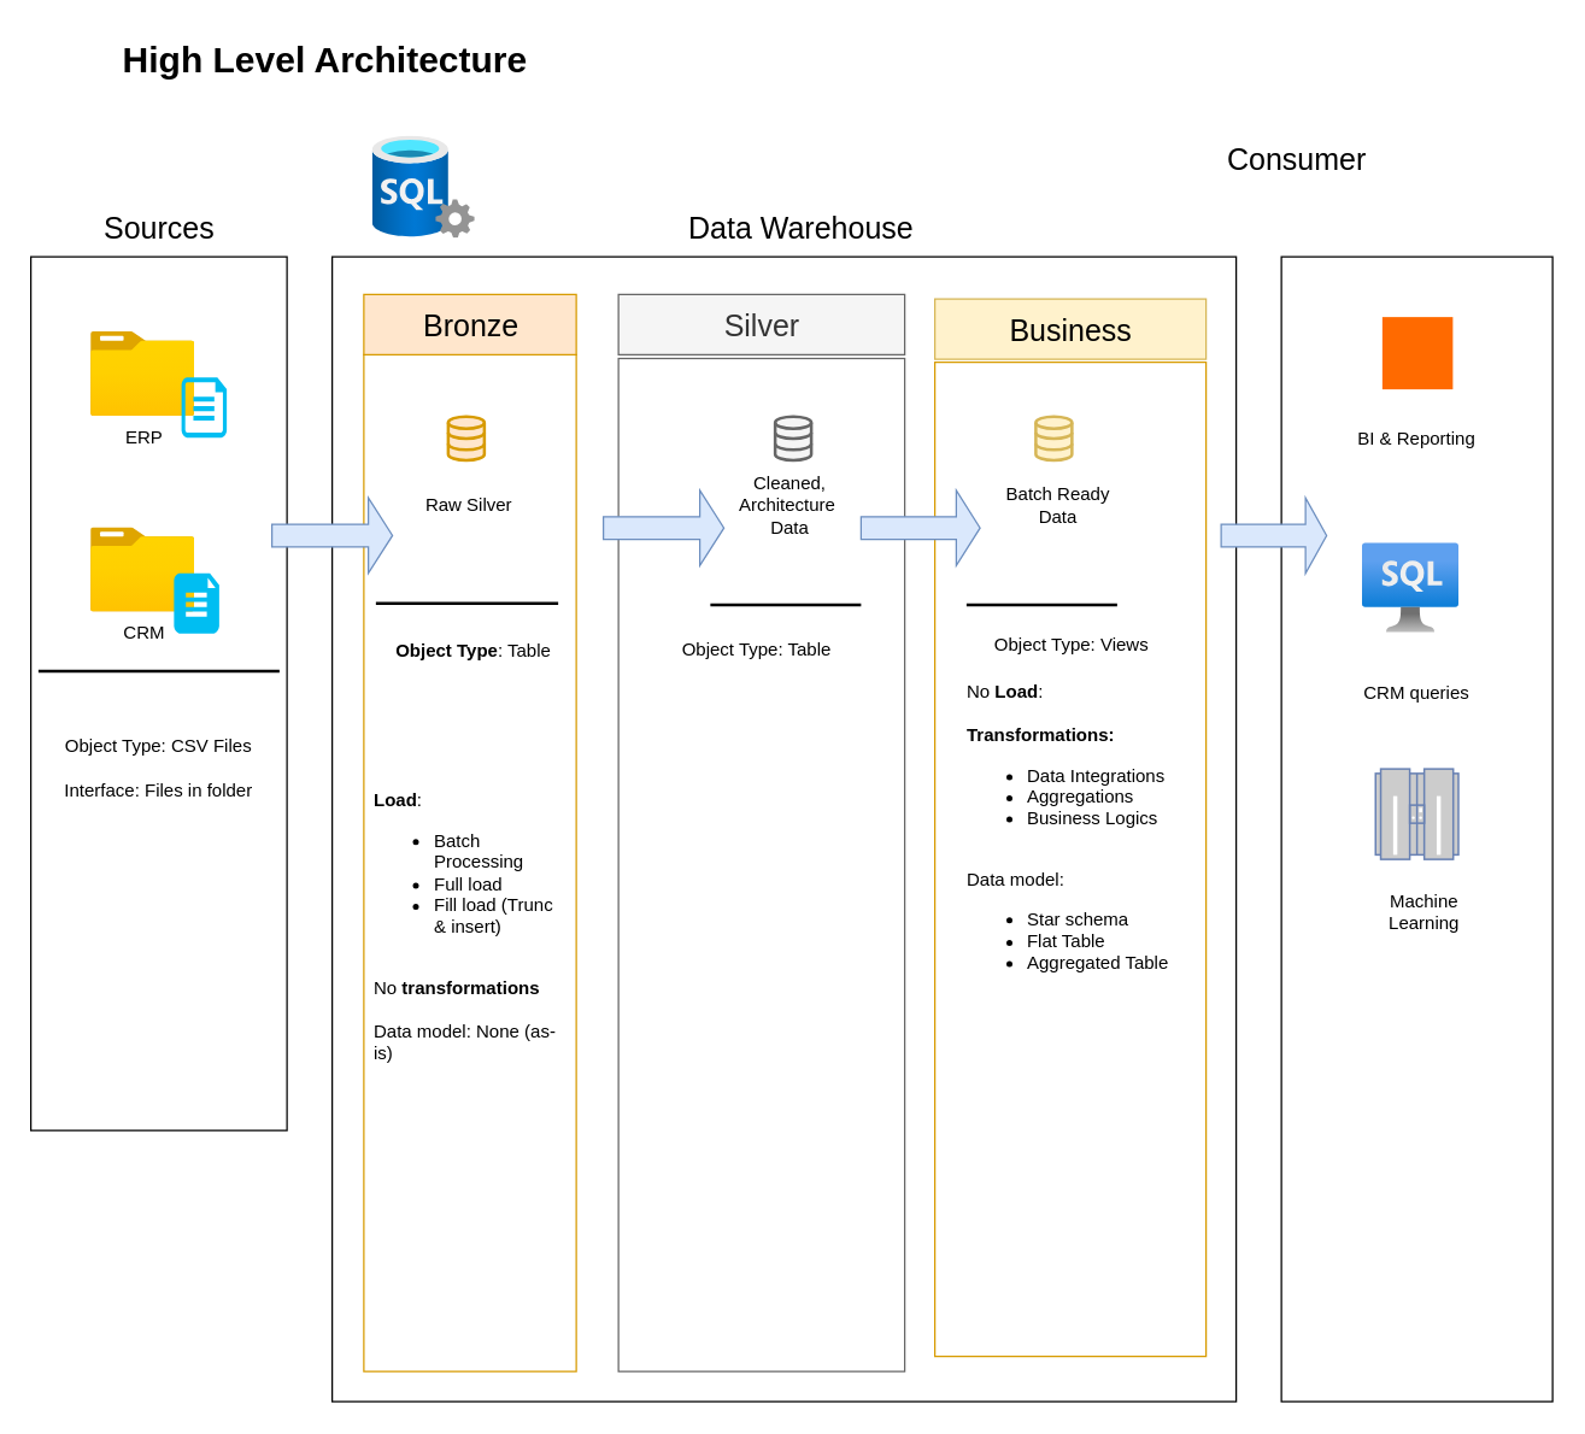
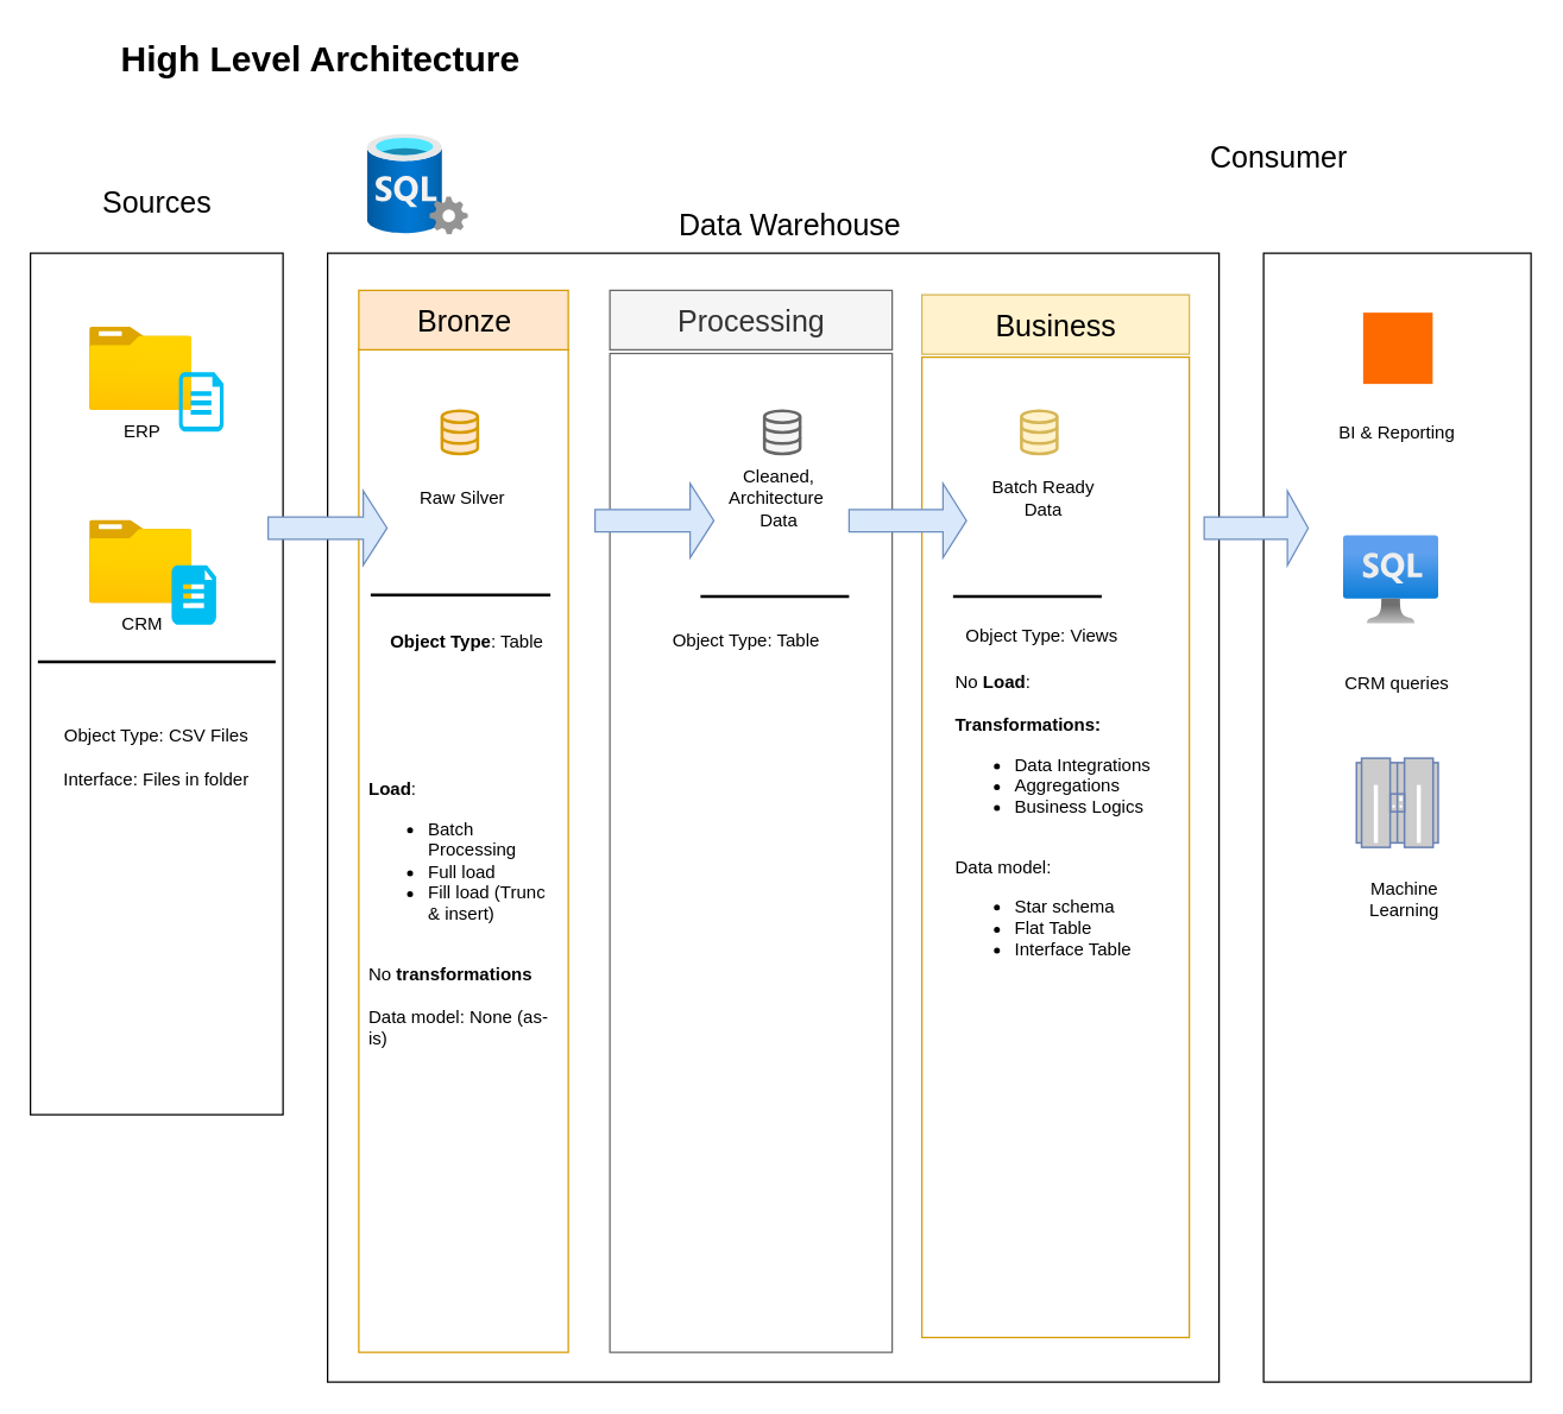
  <mxCell id="0" />
  <mxCell id="1" parent="0" />
  <mxCell id="2" value="" style="rounded=0;whiteSpace=wrap;html=1;" vertex="1" parent="1"><mxGeometry x="20" y="170" width="170" height="580" as="geometry" /></mxCell>
  <mxCell id="3" value="High Level Architecture" style="text;strokeColor=none;fillColor=none;html=1;fontSize=24;fontStyle=1;verticalAlign=middle;align=center;" vertex="1" parent="1"><mxGeometry x="40" y="20" width="350" height="40" as="geometry" /></mxCell>
- <mxCell id="4" value="Sources" style="text;strokeColor=none;fillColor=none;html=1;fontSize=20;fontStyle=0;verticalAlign=middle;align=center;" vertex="1" parent="1"><mxGeometry x="20" y="130" width="170" height="40" as="geometry" /></mxCell>
+ <mxCell id="4" value="Sources" style="text;strokeColor=none;fillColor=none;html=1;fontSize=20;fontStyle=0;verticalAlign=middle;align=center;" vertex="1" parent="1"><mxGeometry x="20" y="115" width="170" height="40" as="geometry" /></mxCell>
  <mxCell id="5" value="" style="rounded=0;whiteSpace=wrap;html=1;" vertex="1" parent="1"><mxGeometry x="220" y="170" width="600" height="760" as="geometry" /></mxCell>
  <mxCell id="6" value="Data Warehouse" style="text;strokeColor=none;fillColor=none;html=1;fontSize=20;fontStyle=0;verticalAlign=middle;align=center;" vertex="1" parent="1"><mxGeometry x="471" y="130" width="120" height="40" as="geometry" /></mxCell>
  <mxCell id="7" value="" style="rounded=0;whiteSpace=wrap;html=1;" vertex="1" parent="1"><mxGeometry x="850" y="170" width="180" height="760" as="geometry" /></mxCell>
  <mxCell id="8" value="Consumer" style="text;strokeColor=none;fillColor=none;html=1;fontSize=20;fontStyle=0;verticalAlign=middle;align=center;" vertex="1" parent="1"><mxGeometry x="800" y="85" width="120" height="40" as="geometry" /></mxCell>
  <mxCell id="9" value="" style="rounded=0;whiteSpace=wrap;html=1;fillColor=none;strokeColor=#d79b00;" vertex="1" parent="1"><mxGeometry x="241" y="235" width="141" height="675" as="geometry" /></mxCell>
  <mxCell id="10" value="" style="rounded=0;whiteSpace=wrap;html=1;fillColor=none;fontColor=#333333;strokeColor=#666666;" vertex="1" parent="1"><mxGeometry x="410" y="237.5" width="190" height="672.5" as="geometry" /></mxCell>
  <mxCell id="11" value="" style="rounded=0;whiteSpace=wrap;html=1;fillColor=none;strokeColor=#d79b00;" vertex="1" parent="1"><mxGeometry x="620" y="240" width="180" height="660" as="geometry" /></mxCell>
  <mxCell id="12" value="Bronze" style="text;strokeColor=#d79b00;fillColor=#ffe6cc;html=1;fontSize=20;fontStyle=0;verticalAlign=middle;align=center;" vertex="1" parent="1"><mxGeometry x="241" y="195" width="141" height="40" as="geometry" /></mxCell>
- <mxCell id="13" value="Silver" style="text;strokeColor=#666666;fillColor=#f5f5f5;html=1;fontSize=20;fontStyle=0;verticalAlign=middle;align=center;fontColor=#333333;" vertex="1" parent="1"><mxGeometry x="410" y="195" width="190" height="40" as="geometry" /></mxCell>
+ <mxCell id="13" value="Processing" style="text;strokeColor=#666666;fillColor=#f5f5f5;html=1;fontSize=20;fontStyle=0;verticalAlign=middle;align=center;fontColor=#333333;" vertex="1" parent="1"><mxGeometry x="410" y="195" width="190" height="40" as="geometry" /></mxCell>
  <mxCell id="14" value="Business" style="text;strokeColor=#d6b656;fillColor=#fff2cc;html=1;fontSize=20;fontStyle=0;verticalAlign=middle;align=center;" vertex="1" parent="1"><mxGeometry x="620" y="198" width="180" height="40" as="geometry" /></mxCell>
  <mxCell id="15" value="ERP" style="image;aspect=fixed;html=1;points=[];align=center;fontSize=12;image=img/lib/azure2/general/Folder_Blank.svg;" vertex="1" parent="1"><mxGeometry x="60" y="220" width="69" height="56.0" as="geometry" /></mxCell>
  <mxCell id="16" value="" style="verticalLabelPosition=bottom;html=1;verticalAlign=top;align=center;strokeColor=none;fillColor=#00BEF2;shape=mxgraph.azure.cloud_services_configuration_file;pointerEvents=1;" vertex="1" parent="1"><mxGeometry x="120" y="250" width="30" height="40" as="geometry" /></mxCell>
  <mxCell id="17" value="CRM" style="image;aspect=fixed;html=1;points=[];align=center;fontSize=12;image=img/lib/azure2/general/Folder_Blank.svg;" vertex="1" parent="1"><mxGeometry x="60" y="350" width="69" height="56.0" as="geometry" /></mxCell>
  <mxCell id="18" value="" style="verticalLabelPosition=bottom;html=1;verticalAlign=top;align=center;strokeColor=none;fillColor=#00BEF2;shape=mxgraph.azure.file_2;pointerEvents=1;" vertex="1" parent="1"><mxGeometry x="115" y="380" width="30" height="40" as="geometry" /></mxCell>
  <mxCell id="19" value="" style="line;strokeWidth=2;html=1;" vertex="1" parent="1"><mxGeometry x="25" y="440" width="160" height="10" as="geometry" /></mxCell>
  <mxCell id="20" value="Object Type: CSV Files" style="text;html=1;align=center;verticalAlign=middle;whiteSpace=wrap;rounded=0;" vertex="1" parent="1"><mxGeometry x="30" y="480" width="150" height="30" as="geometry" /></mxCell>
  <mxCell id="21" value="Interface: Files in folder" style="text;html=1;align=center;verticalAlign=middle;whiteSpace=wrap;rounded=0;" vertex="1" parent="1"><mxGeometry x="30" y="510" width="150" height="30" as="geometry" /></mxCell>
  <mxCell id="22" value="" style="html=1;verticalLabelPosition=bottom;align=center;labelBackgroundColor=#ffffff;verticalAlign=top;strokeWidth=2;strokeColor=#d79b00;shadow=0;dashed=0;shape=mxgraph.ios7.icons.data;fillColor=#ffe6cc;" vertex="1" parent="1"><mxGeometry x="297" y="276" width="24" height="29.1" as="geometry" /></mxCell>
  <mxCell id="23" value="" style="html=1;verticalLabelPosition=bottom;align=center;labelBackgroundColor=#ffffff;verticalAlign=top;strokeWidth=2;strokeColor=#666666;shadow=0;dashed=0;shape=mxgraph.ios7.icons.data;fillColor=#f5f5f5;fontColor=#333333;" vertex="1" parent="1"><mxGeometry x="514" y="276" width="24" height="29.1" as="geometry" /></mxCell>
  <mxCell id="24" value="" style="html=1;verticalLabelPosition=bottom;align=center;labelBackgroundColor=#ffffff;verticalAlign=top;strokeWidth=2;strokeColor=#d6b656;shadow=0;dashed=0;shape=mxgraph.ios7.icons.data;fillColor=#fff2cc;" vertex="1" parent="1"><mxGeometry x="687" y="276" width="24" height="29.1" as="geometry" /></mxCell>
  <mxCell id="25" value="" style="shape=singleArrow;whiteSpace=wrap;html=1;fillColor=#dae8fc;strokeColor=#6c8ebf;" vertex="1" parent="1"><mxGeometry x="180" y="330" width="80" height="50" as="geometry" /></mxCell>
  <mxCell id="26" value="" style="shape=singleArrow;whiteSpace=wrap;html=1;fillColor=#dae8fc;strokeColor=#6c8ebf;" vertex="1" parent="1"><mxGeometry x="810" y="330.1" width="70" height="50" as="geometry" /></mxCell>
  <mxCell id="27" value="" style="shape=singleArrow;whiteSpace=wrap;html=1;fillColor=#dae8fc;strokeColor=#6c8ebf;" vertex="1" parent="1"><mxGeometry x="400" y="325" width="80" height="50" as="geometry" /></mxCell>
  <mxCell id="28" value="" style="shape=singleArrow;whiteSpace=wrap;html=1;fillColor=#dae8fc;strokeColor=#6c8ebf;" vertex="1" parent="1"><mxGeometry x="571" y="325" width="79" height="50" as="geometry" /></mxCell>
  <mxCell id="29" value="Raw Silver" style="text;html=1;align=center;verticalAlign=middle;whiteSpace=wrap;rounded=0;" vertex="1" parent="1"><mxGeometry x="266" y="320" width="90" height="30" as="geometry" /></mxCell>
  <mxCell id="30" value="Cleaned, Architecture&amp;nbsp;&lt;div&gt;Data&lt;/div&gt;" style="text;html=1;align=center;verticalAlign=middle;whiteSpace=wrap;rounded=0;" vertex="1" parent="1"><mxGeometry x="479" y="320" width="90" height="30" as="geometry" /></mxCell>
  <mxCell id="31" value="Batch Ready Data" style="text;html=1;align=center;verticalAlign=middle;whiteSpace=wrap;rounded=0;" vertex="1" parent="1"><mxGeometry x="657" y="320" width="90" height="30" as="geometry" /></mxCell>
  <mxCell id="32" value="" style="line;strokeWidth=2;html=1;" vertex="1" parent="1"><mxGeometry x="249" y="395" width="121" height="10" as="geometry" /></mxCell>
  <mxCell id="33" value="" style="line;strokeWidth=2;html=1;" vertex="1" parent="1"><mxGeometry x="471" y="396" width="100" height="10" as="geometry" /></mxCell>
  <mxCell id="34" value="" style="line;strokeWidth=2;html=1;" vertex="1" parent="1"><mxGeometry x="641" y="396" width="100" height="10" as="geometry" /></mxCell>
  <mxCell id="35" value="&lt;b&gt;Object Type&lt;/b&gt;: Table" style="text;html=1;align=center;verticalAlign=middle;whiteSpace=wrap;rounded=0;" vertex="1" parent="1"><mxGeometry x="249" y="417" width="130" height="30" as="geometry" /></mxCell>
  <mxCell id="36" value="Object Type: Table" style="text;html=1;align=center;verticalAlign=middle;whiteSpace=wrap;rounded=0;" vertex="1" parent="1"><mxGeometry x="437" y="416" width="130" height="30" as="geometry" /></mxCell>
- <mxCell id="37" value="Object Type: Views" style="text;html=1;align=center;verticalAlign=middle;whiteSpace=wrap;rounded=0;" vertex="1" parent="1"><mxGeometry x="645.5" y="413" width="130" height="30" as="geometry" /></mxCell>
+ <mxCell id="37" value="Object Type: Views" style="text;html=1;align=center;verticalAlign=middle;whiteSpace=wrap;rounded=0;" vertex="1" parent="1"><mxGeometry x="635.5" y="413" width="130" height="30" as="geometry" /></mxCell>
  <mxCell id="38" value="&lt;div style=&quot;text-align: left;&quot;&gt;&lt;span style=&quot;background-color: transparent; color: light-dark(rgb(0, 0, 0), rgb(255, 255, 255));&quot;&gt;&lt;b&gt;Load&lt;/b&gt;:&lt;/span&gt;&lt;/div&gt;&lt;div style=&quot;text-align: left;&quot;&gt;&lt;ul&gt;&lt;li&gt;Batch Processing&lt;/li&gt;&lt;li&gt;Full load&lt;/li&gt;&lt;li&gt;Fill load (Trunc &amp;amp; insert)&lt;/li&gt;&lt;/ul&gt;&lt;/div&gt;&lt;div style=&quot;text-align: left;&quot;&gt;&lt;br&gt;&lt;/div&gt;&lt;div style=&quot;text-align: left;&quot;&gt;No &lt;b&gt;transformations&lt;/b&gt;&lt;/div&gt;&lt;div style=&quot;text-align: left;&quot;&gt;&lt;br&gt;&lt;/div&gt;&lt;div style=&quot;text-align: left;&quot;&gt;Data model: None (as-is)&lt;/div&gt;" style="text;html=1;align=center;verticalAlign=middle;whiteSpace=wrap;rounded=0;" vertex="1" parent="1"><mxGeometry x="247" y="510" width="130" height="210" as="geometry" /></mxCell>
- <mxCell id="39" value="&lt;div style=&quot;text-align: left;&quot;&gt;&lt;span style=&quot;background-color: transparent; color: light-dark(rgb(0, 0, 0), rgb(255, 255, 255));&quot;&gt;No &lt;b&gt;Load&lt;/b&gt;:&lt;/span&gt;&lt;/div&gt;&lt;div style=&quot;text-align: left;&quot;&gt;&lt;br&gt;&lt;/div&gt;&lt;div style=&quot;text-align: left;&quot;&gt;&lt;b&gt;Transformations:&lt;/b&gt;&lt;/div&gt;&lt;div style=&quot;text-align: left;&quot;&gt;&lt;ul&gt;&lt;li&gt;Data Integrations&lt;/li&gt;&lt;li&gt;Aggregations&lt;/li&gt;&lt;li&gt;Business Logics&lt;/li&gt;&lt;/ul&gt;&lt;/div&gt;&lt;div style=&quot;text-align: left;&quot;&gt;&lt;br&gt;&lt;/div&gt;&lt;div style=&quot;text-align: left;&quot;&gt;Data model:&amp;nbsp;&lt;/div&gt;&lt;div style=&quot;text-align: left;&quot;&gt;&lt;ul&gt;&lt;li&gt;Star schema&lt;/li&gt;&lt;li&gt;Flat Table&lt;/li&gt;&lt;li&gt;Aggregated Table&lt;/li&gt;&lt;/ul&gt;&lt;/div&gt;" style="text;html=1;align=center;verticalAlign=middle;whiteSpace=wrap;rounded=0;" vertex="1" parent="1"><mxGeometry x="635.5" y="450" width="144.5" height="210" as="geometry" /></mxCell>
+ <mxCell id="39" value="&lt;div style=&quot;text-align: left;&quot;&gt;&lt;span style=&quot;background-color: transparent; color: light-dark(rgb(0, 0, 0), rgb(255, 255, 255));&quot;&gt;No &lt;b&gt;Load&lt;/b&gt;:&lt;/span&gt;&lt;/div&gt;&lt;div style=&quot;text-align: left;&quot;&gt;&lt;br&gt;&lt;/div&gt;&lt;div style=&quot;text-align: left;&quot;&gt;&lt;b&gt;Transformations:&lt;/b&gt;&lt;/div&gt;&lt;div style=&quot;text-align: left;&quot;&gt;&lt;ul&gt;&lt;li&gt;Data Integrations&lt;/li&gt;&lt;li&gt;Aggregations&lt;/li&gt;&lt;li&gt;Business Logics&lt;/li&gt;&lt;/ul&gt;&lt;/div&gt;&lt;div style=&quot;text-align: left;&quot;&gt;&lt;br&gt;&lt;/div&gt;&lt;div style=&quot;text-align: left;&quot;&gt;Data model:&amp;nbsp;&lt;/div&gt;&lt;div style=&quot;text-align: left;&quot;&gt;&lt;ul&gt;&lt;li&gt;Star schema&lt;/li&gt;&lt;li&gt;Flat Table&lt;/li&gt;&lt;li&gt;Interface Table&lt;/li&gt;&lt;/ul&gt;&lt;/div&gt;" style="text;html=1;align=center;verticalAlign=middle;whiteSpace=wrap;rounded=0;" vertex="1" parent="1"><mxGeometry x="635.5" y="450" width="144.5" height="210" as="geometry" /></mxCell>
  <mxCell id="40" value="BI &amp;amp; Reporting" style="text;html=1;align=center;verticalAlign=middle;whiteSpace=wrap;rounded=0;" vertex="1" parent="1"><mxGeometry x="895" y="276" width="90" height="30" as="geometry" /></mxCell>
  <mxCell id="41" value="CRM queries" style="text;html=1;align=center;verticalAlign=middle;whiteSpace=wrap;rounded=0;" vertex="1" parent="1"><mxGeometry x="895" y="445" width="90" height="30" as="geometry" /></mxCell>
  <mxCell id="42" value="Machine Learning" style="text;html=1;align=center;verticalAlign=middle;whiteSpace=wrap;rounded=0;" vertex="1" parent="1"><mxGeometry x="900" y="590" width="90" height="30" as="geometry" /></mxCell>
  <mxCell id="43" value="" style="fontColor=#0066CC;verticalAlign=top;verticalLabelPosition=bottom;labelPosition=center;align=center;html=1;outlineConnect=0;fillColor=#CCCCCC;strokeColor=#6881B3;gradientColor=none;gradientDirection=north;strokeWidth=2;shape=mxgraph.networks.mainframe;" vertex="1" parent="1"><mxGeometry x="912.5" y="510" width="55" height="60" as="geometry" /></mxCell>
  <mxCell id="44" value="" style="points=[];aspect=fixed;html=1;align=center;shadow=0;dashed=0;fillColor=#FF6A00;strokeColor=none;shape=mxgraph.alibaba_cloud.batchcompute;" vertex="1" parent="1"><mxGeometry x="917" y="210" width="46.8" height="48" as="geometry" /></mxCell>
  <mxCell id="45" value="" style="image;aspect=fixed;html=1;points=[];align=center;fontSize=12;image=img/lib/azure2/databases/Azure_SQL_VM.svg;" vertex="1" parent="1"><mxGeometry x="904" y="360" width="64" height="60" as="geometry" /></mxCell>
  <mxCell id="46" value="" style="image;aspect=fixed;html=1;points=[];align=center;fontSize=12;image=img/lib/azure2/databases/SQL_Server.svg;" vertex="1" parent="1"><mxGeometry x="247" y="90" width="68" height="68" as="geometry" /></mxCell>
